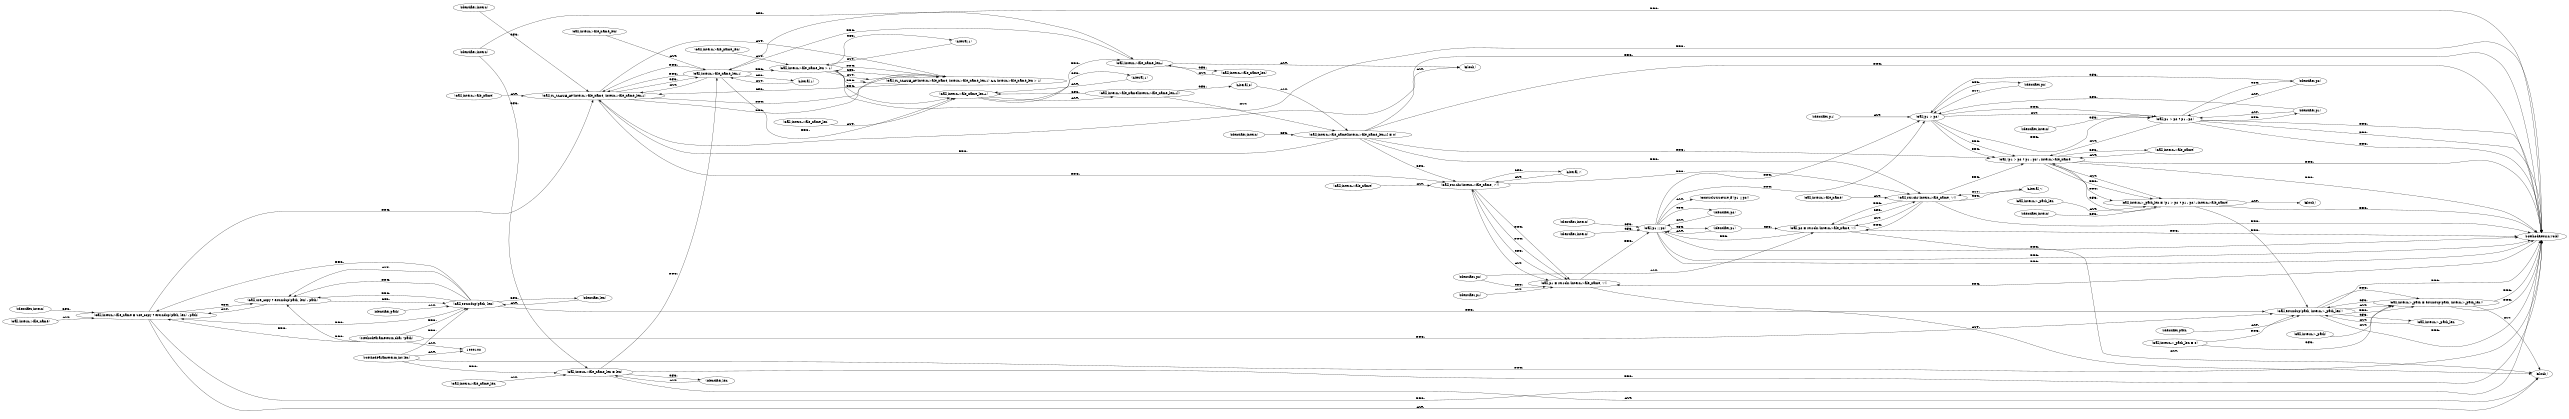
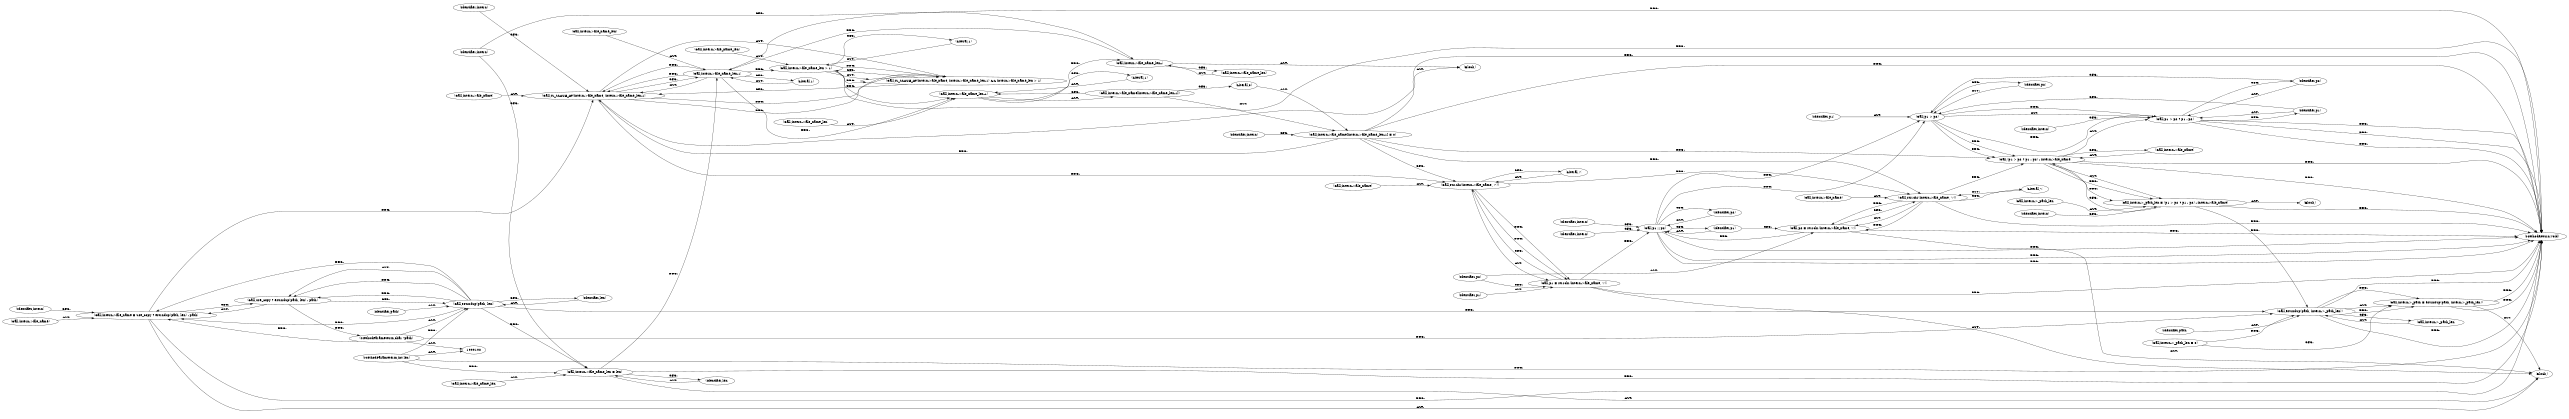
  digraph {
    rankdir=LR
    n1 [label="(Call,strrchr(intern->file_name, '/'))"]
    n2 [label="(Call,p1 = strrchr(intern->file_name, '/'))"]
    n3 [label="(Call,strrchr(intern->file_name, '\\'))"]
    n4 [label="(Literal,'/')"]
    n5 [label="(MethodReturn,void)"]
    n6 [label="(Block,)"]
    n7 [label="(Call,p1 || p2)"]
    n8 [label="(Call,(p1 > p2 ? p1 : p2) - intern->file_name)"]
    n9 [label="(Call,p2 = strrchr(intern->file_name, '\\'))"]
    n10 [label="(Literal,'\\')"]
    n11 [label="(Call,intern->file_name[intern->file_name_len-1] = 0)"]
    n12 [label="(Call,IS_SLASH_AT(intern->file_name, intern->file_name_len-1))"]
    n13 [label="(Block,)"]
    n14 [label="(Call,intern->file_name_len-1)"]
    n15 [label="(Call,IS_SLASH_AT(intern->file_name, intern->file_name_len-1) && intern->file_name_len > 1)"]
    n16 [label="(Call,intern->_path_len = (p1 > p2 ? p1 : p2) - intern->file_name)"]
    n17 [label="(Call,intern->file_name)"]
    n18 [label="(Literal,0)"]
    n19 [label="(Call,intern->file_name_len-1)"]
    n20 [label="(Call,intern->file_name_len > 1)"]
    n21 [label="(Literal,1)"]
    n22 [label="(Call,intern->file_name = use_copy ? estrndup(path, len) : path)"]
    n23 [label="(Call,use_copy ? estrndup(path, len) : path)"]
    n24 [label="(Call,estrndup(path, len))"]
    n25 [label="(Call,intern->file_name_len = len)"]
    n26 [label="(Call,estrndup(path, intern->_path_len))"]
    n27 [label="(Identifier,len)"]
    n28 [label="(Identifier,len)"]
    n29 [label="(Call,intern->_path = estrndup(path, intern->_path_len))"]
    n30 [label="(Call,intern->_path_len)"]
    n31 [label="(MethodParameterIn,char *path)"]
    1000102
    n33 [label="(MethodParameterIn,int len)"]
    n34 [label="(Call,intern->file_name_len--)"]
    n35 [label="(Call,intern->file_name[intern->file_name_len-1])"]
    n36 [label="(Literal,1)"]
    n37 [label="(Literal,1)"]
    n38 [label="(Call,intern->file_name_len)"]
    n39 [label="(Call,p1 > p2)"]
    n40 [label="(Identifier,p2)"]
    n41 [label="(Identifier,p1)"]
-   n42 [label="(ControlStructure,if (p1 || p2))"]
    n43 [label="(Call,p1 > p2 ? p1 : p2)"]
    n44 [label="(Identifier,p2)"]
    n45 [label="(Identifier,p2)"]
    n46 [label="(Identifier,p1)"]
    n47 [label="(Block,)"]
    n48 [label="(Identifier,p1)"]
    n49 [label="(Identifier,intern)"]
    n50 [label="(Identifier,intern)"]
-   n51 [label="(Call,intern->_path)"]
    n52 [label="(Identifier,intern)"]
    n53 [label="(Identifier,p1)"]
    n54 [label="(Identifier,intern)"]
    n55 [label="(Call,intern->file_name_len)"]
    n56 [label="(Call,intern->file_name)"]
    n57 [label="(Identifier,p2)"]
    n58 [label="(Identifier,path)"]
    n59 [label="(Call,intern->file_name_len)"]
    n60 [label="(Call,intern->_path_len = 0)"]
    n61 [label="(Call,intern->file_name)"]
    n62 [label="(Identifier,intern)"]
    n63 [label="(Identifier,intern)"]
    n64 [label="(Call,intern->_path_len)"]
    n65 [label="(Identifier,intern)"]
    n66 [label="(Call,intern->file_name_len)"]
    n67 [label="(Call,intern->file_name)"]
    n68 [label="(Identifier,intern)"]
    n69 [label="(Call,intern->file_name_len)"]
    n70 [label="(Call,intern->file_name)"]
    n71 [label="(Identifier,path)"]
    n1 -> n2 [label="AST: "]
    n1 -> n2 [label="DDG: "]
    n1 -> n2 [label="DDG: "]
    n1 -> n3 [label="DDG: "]
    n1 -> n4 [label="CFG: "]
    n2 -> n1 [label="CFG: "]
-   n5 -> n2 [label="DDG: "]
+   n2 -> n5 [label="DDG: "]
    n2 -> n6 [label="AST: "]
    n2 -> n7 [label="DDG: "]
    n3 -> n5 [label="DDG: "]
    n3 -> n8 [label="DDG: "]
    n3 -> n9 [label="AST: "]
    n3 -> n9 [label="DDG: "]
    n3 -> n9 [label="DDG: "]
    n3 -> n10 [label="CFG: "]
    n4 -> n1 [label="AST: "]
    n7 -> n5 [label="DDG: "]
    n7 -> n5 [label="DDG: "]
    n7 -> n5 [label="DDG: "]
    n7 -> n39 [label="DDG: "]
    n7 -> n39 [label="DDG: "]
    n7 -> n40 [label="CFG: "]
    n7 -> n41 [label="CFG: "]
-   n7 -> n42 [label="AST: "]
    n8 -> n5 [label="DDG: "]
    n8 -> n5 [label="DDG: "]
    n8 -> n16 [label="AST: "]
    n8 -> n16 [label="DDG: "]
    n8 -> n16 [label="DDG: "]
    n8 -> n17 [label="CFG: "]
    n9 -> n3 [label="CFG: "]
    n9 -> n5 [label="DDG: "]
    n9 -> n6 [label="AST: "]
    n9 -> n7 [label="DDG: "]
    n10 -> n3 [label="AST: "]
    n11 -> n1 [label="CFG: "]
    n11 -> n3 [label="DDG: "]
    n11 -> n5 [label="DDG: "]
    n11 -> n8 [label="DDG: "]
    n11 -> n12 [label="DDG: "]
    n11 -> n13 [label="AST: "]
    n12 -> n1 [label="DDG: "]
    n12 -> n5 [label="DDG: "]
    n12 -> n14 [label="CFG: "]
    n12 -> n15 [label="AST: "]
    n12 -> n15 [label="DDG: "]
    n12 -> n15 [label="DDG: "]
    n14 -> n5 [label="DDG: "]
    n14 -> n12 [label="AST: "]
    n14 -> n12 [label="DDG: "]
    n14 -> n12 [label="DDG: "]
    n14 -> n19 [label="DDG: "]
    n14 -> n20 [label="DDG: "]
    n14 -> n21 [label="CFG: "]
    n15 -> n12 [label="CFG: "]
    n15 -> n20 [label="CFG: "]
    n16 -> n5 [label="DDG: "]
    n16 -> n8 [label="CFG: "]
    n16 -> n26 [label="DDG: "]
    n16 -> n47 [label="AST: "]
    n17 -> n8 [label="AST: "]
    n18 -> n11 [label="AST: "]
    n19 -> n34 [label="DDG: "]
    n19 -> n35 [label="AST: "]
    n19 -> n36 [label="CFG: "]
    n20 -> n5 [label="DDG: "]
    n20 -> n15 [label="AST: "]
    n20 -> n15 [label="DDG: "]
    n20 -> n15 [label="DDG: "]
    n20 -> n19 [label="DDG: "]
    n20 -> n37 [label="CFG: "]
    n21 -> n14 [label="AST: "]
    n22 -> n5 [label="DDG: "]
    n22 -> n6 [label="AST: "]
    n22 -> n12 [label="DDG: "]
    n22 -> n23 [label="CFG: "]
    n23 -> n22 [label="AST: "]
    n23 -> n24 [label="CFG: "]
    n24 -> n22 [label="DDG: "]
    n24 -> n22 [label="DDG: "]
    n24 -> n23 [label="AST: "]
    n24 -> n23 [label="DDG: "]
    n24 -> n23 [label="DDG: "]
+   n24 -> n25 [label="DDG: "]
    n24 -> n26 [label="DDG: "]
    n24 -> n27 [label="CFG: "]
    n25 -> n5 [label="DDG: "]
    n25 -> n6 [label="AST: "]
    n25 -> n14 [label="DDG: "]
    n25 -> n28 [label="CFG: "]
    n26 -> n5 [label="DDG: "]
    n26 -> n5 [label="DDG: "]
    n26 -> n29 [label="AST: "]
    n26 -> n29 [label="DDG: "]
    n26 -> n29 [label="DDG: "]
    n26 -> n30 [label="CFG: "]
    n27 -> n24 [label="AST: "]
    n28 -> n25 [label="AST: "]
    n29 -> n5 [label="DDG: "]
    n29 -> n5 [label="DDG: "]
    n29 -> n6 [label="AST: "]
-   n29 -> n26 [label="CFG: "]
    n30 -> n26 [label="AST: "]
    n31 -> n22 [label="DDG: "]
-   n31 -> n23 [label="DDG: "]
-   n31 -> n24 [label="DDG: "]
+   n23 -> n31 [label="DDG: "]
+   n31 -> n24 [label="AST: "]
    n31 -> n26 [label="DDG: "]
    n31 -> 1000102 [label="AST: "]
    n33 -> n5 [label="DDG: "]
    n33 -> n24 [label="DDG: "]
    n33 -> n25 [label="DDG: "]
    n33 -> 1000102 [label="AST: "]
    n34 -> n13 [label="AST: "]
    n34 -> n14 [label="DDG: "]
    n34 -> n38 [label="CFG: "]
    n35 -> n11 [label="AST: "]
    n35 -> n18 [label="CFG: "]
    n35 -> n19 [label="CFG: "]
    n36 -> n19 [label="AST: "]
    n37 -> n20 [label="AST: "]
    n38 -> n34 [label="AST: "]
    n39 -> n8 [label="DDG: "]
    n39 -> n8 [label="DDG: "]
    n39 -> n43 [label="AST: "]
    n39 -> n43 [label="DDG: "]
    n39 -> n43 [label="DDG: "]
    n39 -> n44 [label="CFG: "]
    n40 -> n7 [label="AST: "]
    n41 -> n7 [label="AST: "]
    n41 -> n9 [label="CFG: "]
    n43 -> n5 [label="DDG: "]
    n43 -> n5 [label="DDG: "]
    n43 -> n5 [label="DDG: "]
-   n43 -> n8 [label="AST: "]
+   n8 -> n43 [label="AST: "]
    n43 -> n45 [label="CFG: "]
    n43 -> n46 [label="CFG: "]
    n44 -> n39 [label="AST: "]
    n45 -> n39 [label="CFG: "]
    n45 -> n43 [label="AST: "]
    n46 -> n39 [label="CFG: "]
    n46 -> n43 [label="AST: "]
    n48 -> n2 [label="AST: "]
    n49 -> n7 [label="CFG: "]
    n50 -> n12 [label="CFG: "]
-   n51 -> n29 [label="AST: "]
    n52 -> n7 [label="CFG: "]
    n53 -> n39 [label="AST: "]
    n54 -> n25 [label="CFG: "]
    n54 -> n34 [label="CFG: "]
    n55 -> n25 [label="AST: "]
    n56 -> n1 [label="AST: "]
    n57 -> n2 [label="CFG: "]
    n57 -> n9 [label="AST: "]
    n58 -> n26 [label="AST: "]
    n59 -> n20 [label="AST: "]
    n60 -> n26 [label="DDG: "]
    n60 -> n29 [label="CFG: "]
    n61 -> n3 [label="AST: "]
    n62 -> n43 [label="CFG: "]
    n63 -> n11 [label="CFG: "]
    n64 -> n16 [label="AST: "]
    n65 -> n22 [label="CFG: "]
    n66 -> n19 [label="AST: "]
    n67 -> n22 [label="AST: "]
    n68 -> n16 [label="CFG: "]
    n69 -> n14 [label="AST: "]
    n70 -> n12 [label="AST: "]
    n71 -> n24 [label="AST: "]
  }
